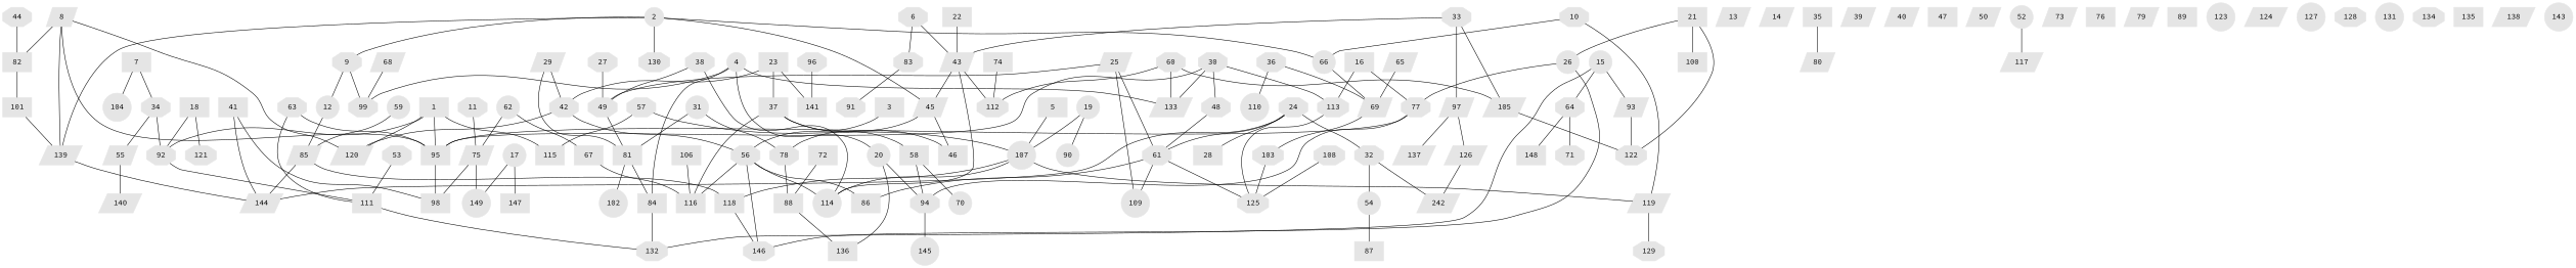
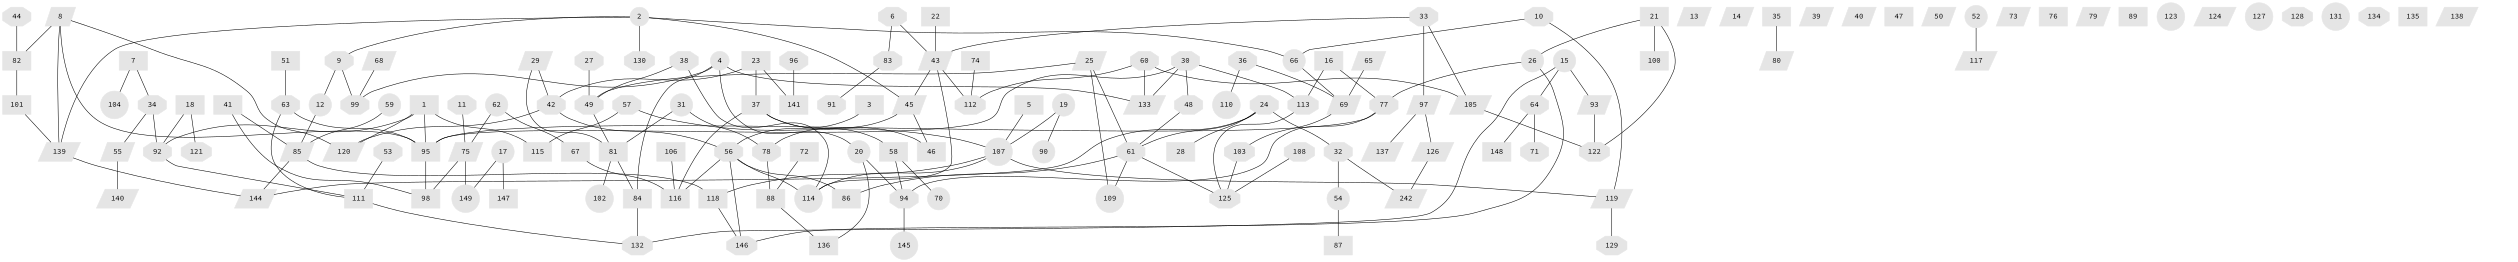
  graph {
    fontname="Source Code Pro"
    node [color=gray90 fontname="Source Code Pro" shape=octagon style=filled]
    edge [fontname="Source Code Pro"]
    1 [shape=box]
    92
    95 [shape=box]
    115 [shape=box]
    120 [shape=parallelogram]
    111 [shape=box]
    98 [shape=box]
    2 [shape=circle]
    9
    45 [shape=parallelogram]
    66 [shape=circle]
    130
    139 [shape=parallelogram]
    99
    12 [shape=circle]
    78
    46 [shape=box]
    69 [shape=parallelogram]
    144 [shape=parallelogram]
    3 [shape=box]
    56
    146
    116 [shape=box]
    114 [shape=circle]
    86 [shape=box]
    4 [shape=circle]
    20 [shape=circle]
    84 [shape=box]
    133 [shape=parallelogram]
    94
    136 [shape=box]
    132
    5 [shape=box]
    107 [shape=circle]
    119 [shape=parallelogram]
    118 [shape=box]
    43 [shape=parallelogram]
    6
    83
    112
    91
    7 [shape=box]
    34
    104 [shape=circle]
    55 [shape=parallelogram]
    8 [shape=parallelogram]
    82 [shape=box]
    101 [shape=box]
    85 [shape=parallelogram]
    10
    129
    75 [shape=parallelogram]
    11
    149 [shape=circle]
    13 [shape=parallelogram]
    14 [shape=parallelogram]
    15 [shape=circle]
    64
    93 [shape=parallelogram]
    71
    148 [shape=box]
    122
    16 [shape=box]
    77
    113
    125
    17 [shape=circle]
    147 [shape=box]
    18 [shape=box]
    121
    19 [shape=circle]
    90 [shape=circle]
    145 [shape=circle]
    21 [shape=box]
    26 [shape=circle]
    100 [shape=box]
    22 [shape=box]
    23 [shape=box]
    37 [shape=box]
    42
    141 [shape=box]
    58 [shape=box]
    28 [shape=box]
    24
    32
    61
    54 [shape=circle]
    n88 [label=242 shape=parallelogram]
    109 [shape=circle]
    25 [shape=parallelogram]
    49
    81 [shape=box]
    27
    29 [shape=parallelogram]
    102 [shape=circle]
    30
    48
    31 [shape=circle]
    88 [shape=box]
    87 [shape=box]
    33
    97 [shape=parallelogram]
    105 [shape=parallelogram]
    126 [shape=parallelogram]
    137 [shape=parallelogram]
    140 [shape=parallelogram]
    35 [shape=box]
    80 [shape=parallelogram]
    36
    110 [shape=circle]
    103
    70 [shape=circle]
    38
    39 [shape=parallelogram]
    40 [shape=parallelogram]
    41 [shape=box]
    44
    47 [shape=box]
    50 [shape=parallelogram]
+   51 [shape=box]
    63
    52 [shape=circle]
    117 [shape=parallelogram]
    53
    57
    59 [shape=circle]
    60
    62 [shape=circle]
    67 [shape=box]
    65 [shape=parallelogram]
    68 [shape=parallelogram]
    72 [shape=box]
    73 [shape=parallelogram]
    74 [shape=box]
    76 [shape=box]
    79 [shape=parallelogram]
    89 [shape=box]
    96
    106 [shape=box]
    108
    123 [shape=circle]
    124 [shape=parallelogram]
    127 [shape=circle]
    128
    131 [shape=circle]
    134
    135 [shape=box]
    138 [shape=parallelogram]
-   143 [shape=circle]
    1 -- 92
    1 -- 95
    1 -- 115
    1 -- 120
    92 -- 111
    95 -- 98
    111 -- 132
    2 -- 9
    2 -- 45
    2 -- 66
    2 -- 130
    2 -- 139
    9 -- 99
    9 -- 12
    45 -- 78
    45 -- 46
    66 -- 69
    139 -- 144
    12 -- 85
    78 -- 88
    69 -- 103
    3 -- 56
    56 -- 146
    56 -- 116
    56 -- 114
    56 -- 86
    4 -- 99
    4 -- 20
    4 -- 84
    4 -- 133
    20 -- 94
    20 -- 136
    84 -- 132
    94 -- 145
    5 -- 107
    107 -- 114
    107 -- 119
    107 -- 118
    119 -- 129
    118 -- 146
    43 -- 45
    43 -- 114
    43 -- 112
    6 -- 43
    6 -- 83
    83 -- 91
    7 -- 34
    7 -- 104
    34 -- 92
    34 -- 55
    55 -- 140
    8 -- 95
    8 -- 120
    8 -- 139
    8 -- 82
    82 -- 101
    101 -- 139
    85 -- 144
    85 -- 118
    10 -- 66
    10 -- 119
    75 -- 98
    75 -- 149
    11 -- 75
    15 -- 132
    15 -- 64
    15 -- 93
    64 -- 71
    64 -- 148
    93 -- 122
    16 -- 77
    16 -- 113
    77 -- 95
    77 -- 94
    113 -- 125
    17 -- 149
    17 -- 147
    18 -- 92
    18 -- 121
    19 -- 107
    19 -- 90
    21 -- 122
    21 -- 26
    21 -- 100
    26 -- 146
    26 -- 77
    22 -- 43
    23 -- 37
    23 -- 42
    23 -- 141
    37 -- 46
    37 -- 116
    37 -- 58
    42 -- 120
    42 -- 56
    58 -- 94
    58 -- 70
    24 -- 144
    24 -- 28
    24 -- 32
    24 -- 61
    32 -- 54
    32 -- n88
    61 -- 86
    61 -- 125
    61 -- 109
    54 -- 87
    25 -- 61
    25 -- 109
    25 -- 49
    49 -- 81
    81 -- 84
    81 -- 102
    27 -- 49
    29 -- 42
    29 -- 81
    30 -- 95
    30 -- 133
    30 -- 113
    30 -- 48
    48 -- 61
    31 -- 78
    31 -- 81
    88 -- 136
    33 -- 43
    33 -- 97
    33 -- 105
    97 -- 126
    97 -- 137
    105 -- 122
    126 -- n88
    35 -- 80
    36 -- 69
    36 -- 110
    103 -- 125
    38 -- 114
    38 -- 49
    41 -- 98
-   41 -- 144
+   41 -- 85
    44 -- 82
+   51 -- 63
    63 -- 95
    63 -- 111
    52 -- 117
    53 -- 111
    57 -- 115
    57 -- 107
    59 -- 85
    60 -- 133
    60 -- 112
    60 -- 105
    62 -- 75
    62 -- 67
    67 -- 116
    65 -- 69
    68 -- 99
    72 -- 88
    74 -- 112
    96 -- 141
    106 -- 116
    108 -- 125
  }
